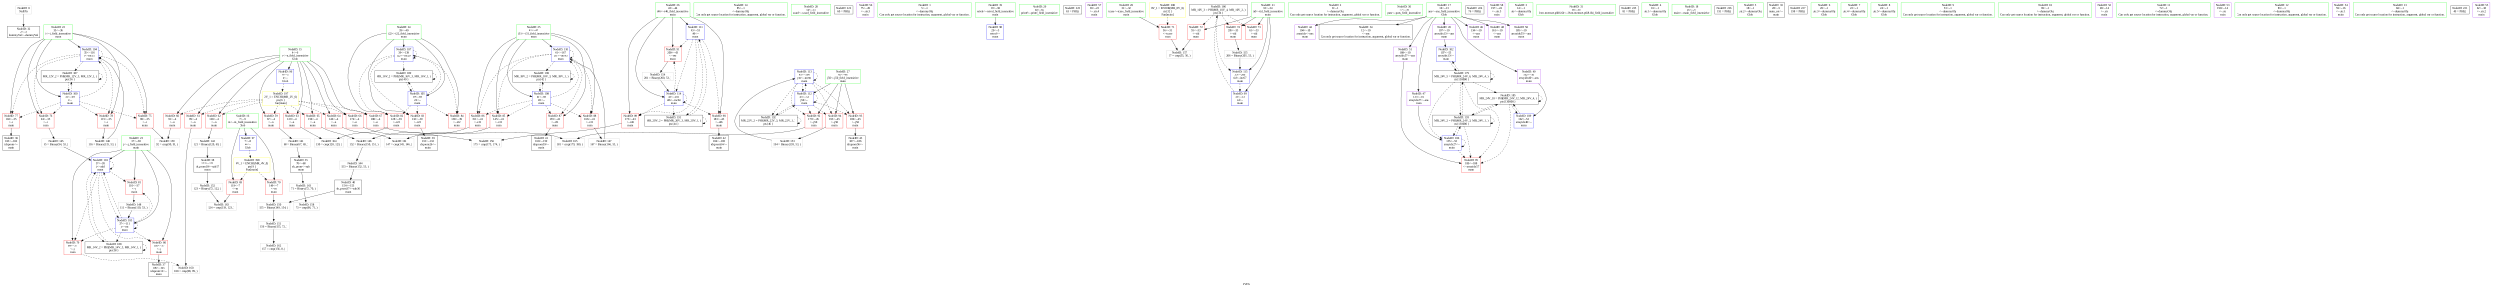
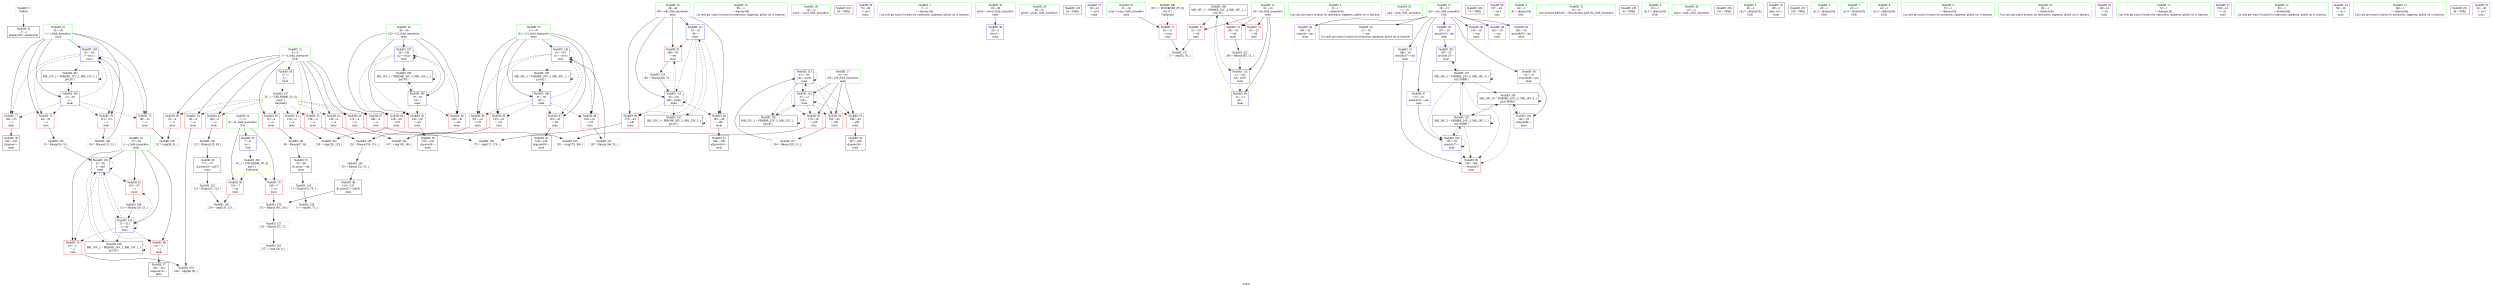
  digraph {
    fontname="Liberation Serif"
    label=SVFG
    node [color=red fontname="Liberation Serif" shape=record]
    edge [fontname="Liberation Serif" style=dashed]
    n1 [color=grey label="{NodeID: 0\nNullPtr}"]
    n2 [color=black label="{NodeID: 32\n2\<--3\ndummyVal\<--dummyVal\n}"]
    n3 [color=blue label="{NodeID: 97\n7\<--8\nm\<--\nGlob }"]
    n4 [color=yellow label="{NodeID: 198\n4V_1 = ENCHI(MR_4V_0)\npts\{9 \}\nFun[main]}" style=double]
    n5 [label="{NodeID: 70\n149\<--7\n\<--m\nmain\n}"]
    n6 [label="{NodeID: 69\n119\<--7\n\<--m\nmain\n}"]
    n7 [color=grey label="{NodeID: 150\n155 = Binary(149, 154, )\n}"]
    n8 [color=grey label="{NodeID: 163\n124 = cmp(119, 123, )\n}"]
    n9 [color=green label="{NodeID: 14\n85\<--1\n\<--dummyObj\nCan only get source location for instruction, argument, global var or function.}"]
    n10 [color=blue label="{NodeID: 111\n43\<--53\ni46\<--\nmain\n}"]
    n11 [label="{NodeID: 89\n173\<--43\n\<--i46\nmain\n}"]
    n12 [label="{NodeID: 90\n183\<--43\n\<--i46\nmain\n}"]
    n13 [label="{NodeID: 91\n200\<--43\n\<--i46\nmain\n}"]
    n14 [color=blue label="{NodeID: 114\n43\<--201\ni46\<--inc64\nmain\n}"]
    n15 [color=black label="{NodeID: 191\nMR_20V_2 = PHI(MR_20V_3, MR_20V_1, )\npts\{44 \}\n}"]
    n16 [color=grey label="{NodeID: 156\n175 = cmp(173, 174, )\n}"]
    n17 [color=black label="{NodeID: 42\n184\<--183\nidxprom54\<--\nmain\n}"]
    n18 [color=grey label="{NodeID: 154\n201 = Binary(200, 53, )\n}"]
    n19 [color=green label="{NodeID: 28\n50\<--51\nscanf\<--scanf_field_insensitive\n}"]
    n20 [color=black label="{NodeID: 222\n60 = PHI()\n}"]
    n21 [color=purple label="{NodeID: 56\n75\<--20\n\<--.str.3\nmain\n}"]
    n22 [color=grey label="{NodeID: 153\n194 = Binary(193, 53, )\n}"]
    n23 [color=blue label="{NodeID: 113\n45\<--194\nj50\<--inc60\nmain\n}"]
    n24 [color=blue label="{NodeID: 112\n45\<--53\nj50\<--\nmain\n}"]
    n25 [label="{NodeID: 92\n179\<--45\n\<--j50\nmain\n}"]
    n26 [label="{NodeID: 93\n186\<--45\n\<--j50\nmain\n}"]
    n27 [label="{NodeID: 94\n193\<--45\n\<--j50\nmain\n}"]
    n28 [color=black label="{NodeID: 192\nMR_22V_2 = PHI(MR_22V_3, MR_22V_1, )\npts\{46 \}\n}"]
    n29 [color=grey label="{NodeID: 165\n181 = cmp(179, 180, )\n}"]
    n30 [color=black label="{NodeID: 43\n187\<--186\nidxprom56\<--\nmain\n}"]
    n31 [color=grey label="{NodeID: 151\n156 = Binary(155, 72, )\n}"]
    n32 [color=grey label="{NodeID: 162\n157 = cmp(156, 8, )\n}"]
    n33 [label="{NodeID: 84\n138\<--39\n\<--i22\nmain\n}"]
    n34 [color=blue label="{NodeID: 107\n39\<--139\ni22\<--inc29\nmain\n}"]
    n35 [label="{NodeID: 82\n128\<--39\n\<--i22\nmain\n}"]
    n36 [label="{NodeID: 83\n132\<--39\n\<--i22\nmain\n}"]
    n37 [color=black label="{NodeID: 189\nMR_16V_2 = PHI(MR_16V_3, MR_16V_1, )\npts\{40 \}\n}"]
    n38 [color=green label="{NodeID: 1\n5\<--1\n\<--dummyObj\nCan only get source location for instruction, argument, global var or function.}"]
    n39 [color=blue label="{NodeID: 98\n29\<--5\nretval\<--\nmain\n}"]
    n40 [color=green label="{NodeID: 15\n4\<--6\nn\<--n_field_insensitive\nGlob }"]
    n41 [label="{NodeID: 59\n67\<--4\n\<--n\nmain\n}"]
    n42 [label="{NodeID: 60\n91\<--4\n\<--n\nmain\n}"]
    n43 [label="{NodeID: 61\n99\<--4\n\<--n\nmain\n}"]
    n44 [label="{NodeID: 62\n120\<--4\n\<--n\nmain\n}"]
    n45 [label="{NodeID: 63\n129\<--4\n\<--n\nmain\n}"]
    n46 [label="{NodeID: 64\n146\<--4\n\<--n\nmain\n}"]
    n47 [label="{NodeID: 65\n150\<--4\n\<--n\nmain\n}"]
    n48 [label="{NodeID: 66\n174\<--4\n\<--n\nmain\n}"]
    n49 [label="{NodeID: 67\n180\<--4\n\<--n\nmain\n}"]
    n50 [color=blue label="{NodeID: 96\n4\<--5\nn\<--\nGlob }"]
    n51 [color=grey label="{NodeID: 141\n68 = Binary(67, 69, )\n}"]
    n52 [color=grey label="{NodeID: 159\n92 = cmp(90, 91, )\n}"]
    n53 [color=grey label="{NodeID: 160\n100 = cmp(98, 99, )\n}"]
    n54 [color=grey label="{NodeID: 142\n121 = Binary(120, 69, )\n}"]
    n55 [color=grey label="{NodeID: 164\n130 = cmp(128, 129, )\n}"]
    n56 [color=grey label="{NodeID: 161\n147 = cmp(145, 146, )\n}"]
    n57 [color=grey label="{NodeID: 146\n152 = Binary(150, 151, )\n}"]
    n58 [color=yellow label="{NodeID: 197\n2V_1 = ENCHI(MR_2V_0)\npts\{6 \}\nFun[main]}" style=double]
    n59 [color=black label="{NodeID: 35\n70\<--68\nsh_prom\<--sub\nmain\n}"]
    n60 [color=black label="{NodeID: 38\n122\<--121\nsh_prom18\<--sub17\nmain\n}"]
    n61 [color=grey label="{NodeID: 144\n153 = Binary(152, 53, )\n}"]
    n62 [color=green label="{NodeID: 29\n64\<--65\nprintf\<--printf_field_insensitive\n}"]
    n63 [color=black label="{NodeID: 223\n63 = PHI()\n}"]
    n64 [color=grey label="{NodeID: 140\n116 = Binary(115, 53, )\n}"]
    n65 [color=blue label="{NodeID: 104\n35\<--116\ni\<--inc15\nmain\n}"]
    n66 [label="{NodeID: 75\n90\<--35\n\<--i\nmain\n}"]
    n67 [label="{NodeID: 76\n94\<--35\n\<--i\nmain\n}"]
    n68 [label="{NodeID: 77\n102\<--35\n\<--i\nmain\n}"]
    n69 [label="{NodeID: 78\n115\<--35\n\<--i\nmain\n}"]
    n70 [color=black label="{NodeID: 187\nMR_12V_2 = PHI(MR_12V_3, MR_12V_1, )\npts\{36 \}\n}"]
    n71 [color=grey label="{NodeID: 145\n95 = Binary(94, 53, )\n}"]
    n72 [color=black label="{NodeID: 36\n103\<--102\nidxprom\<--\nmain\n}"]
    n73 [color=blue label="{NodeID: 100\n35\<--69\ni\<--\nmain\n}"]
    n74 [color=purple label="{NodeID: 57\n80\<--22\n\<--.str.4\nmain\n}"]
    n75 [label="{NodeID: 71\n56\<--31\n\<--tcase\nmain\n}"]
    n76 [color=grey label="{NodeID: 157\n57 = cmp(55, 56, )\n}"]
    n77 [label="{NodeID: 85\n145\<--41\n\<--i31\nmain\n}"]
    n78 [color=green label="{NodeID: 2\n8\<--1\n\<--dummyObj\nCan only get source location for instruction, argument, global var or function.}"]
    n79 [color=blue label="{NodeID: 99\n33\<--53\ntid\<--\nmain\n}"]
    n80 [color=black label="{NodeID: 186\nMR_10V_3 = PHI(MR_10V_4, MR_10V_2, )\npts\{34 \}\n}"]
    n81 [color=blue label="{NodeID: 115\n33\<--206\ntid\<--inc67\nmain\n}"]
    n82 [label="{NodeID: 72\n55\<--33\n\<--tid\nmain\n}"]
    n83 [label="{NodeID: 73\n61\<--33\n\<--tid\nmain\n}"]
    n84 [label="{NodeID: 74\n205\<--33\n\<--tid\nmain\n}"]
    n85 [color=grey label="{NodeID: 155\n206 = Binary(205, 53, )\n}"]
    n86 [color=green label="{NodeID: 16\n7\<--9\nm\<--m_field_insensitive\nGlob }"]
    n87 [color=grey label="{NodeID: 158\n73 = cmp(66, 71, )\n}"]
    n88 [color=green label="{NodeID: 30\n77\<--78\nputs\<--puts_field_insensitive\n}"]
    n89 [color=purple label="{NodeID: 44\n104\<--10\narrayidx\<--ans\nmain\n}"]
    n90 [color=black label="{NodeID: 224\n76 = PHI()\n}"]
    n91 [color=grey label="{NodeID: 143\n71 = Binary(72, 70, )\n}"]
    n92 [color=purple label="{NodeID: 58\n197\<--24\n\<--.str.5\nmain\n}"]
    n93 [label="{NodeID: 86\n151\<--41\n\<--i31\nmain\n}"]
    n94 [color=black label="{NodeID: 40\n154\<--153\nsh_prom37\<--sub36\nmain\n}"]
    n95 [color=green label="{NodeID: 3\n14\<--1\n.str\<--dummyObj\nGlob }"]
    n96 [color=blue label="{NodeID: 101\n37\<--95\nj\<--add\nmain\n}"]
    n97 [color=green label="{NodeID: 17\n10\<--13\nans\<--ans_field_insensitive\nGlob }"]
    n98 [color=black label="{NodeID: 34\n12\<--10\n\<--ans\nCan only get source location for instruction, argument, global var or function.}"]
    n99 [color=purple label="{NodeID: 45\n107\<--10\narrayidx13\<--ans\nmain\n}"]
    n100 [color=purple label="{NodeID: 46\n134\<--10\n\<--ans\nmain\n}"]
    n101 [color=purple label="{NodeID: 47\n135\<--10\narrayidx27\<--ans\nmain\n}"]
    n102 [color=purple label="{NodeID: 48\n161\<--10\n\<--ans\nmain\n}"]
    n103 [color=purple label="{NodeID: 49\n162\<--10\narrayidx40\<--ans\nmain\n}"]
    n104 [color=purple label="{NodeID: 50\n185\<--10\narrayidx55\<--ans\nmain\n}"]
    n105 [color=purple label="{NodeID: 51\n188\<--10\narrayidx57\<--ans\nmain\n}"]
    n106 [color=blue label="{NodeID: 102\n107\<--53\narrayidx13\<--\nmain\n}"]
    n107 [color=blue label="{NodeID: 106\n135\<--53\narrayidx27\<--\nmain\n}"]
    n108 [color=blue label="{NodeID: 109\n162\<--53\narrayidx40\<--\nmain\n}"]
    n109 [label="{NodeID: 95\n189\<--188\n\<--arrayidx57\nmain\n}"]
    n110 [color=black label="{NodeID: 179\nMR_24V_5 = PHI(MR_24V_6, MR_24V_4, )\npts\{130000 \}\n}"]
    n111 [color=black label="{NodeID: 193\nMR_24V_2 = PHI(MR_24V_3, MR_24V_1, )\npts\{130000 \}\n}"]
    n112 [color=black label="{NodeID: 185\nMR_24V_10 = PHI(MR_24V_12, MR_24V_4, )\npts\{130000 \}\n}"]
    n113 [color=green label="{NodeID: 31\n86\<--87\nllvm.memset.p0i8.i64\<--llvm.memset.p0i8.i64_field_insensitive\n}"]
    n114 [color=black label="{NodeID: 225\n81 = PHI()\n}"]
    n115 [color=grey label="{NodeID: 152\n123 = Binary(72, 122, )\n}"]
    n116 [label="{NodeID: 87\n159\<--41\n\<--i31\nmain\n}"]
    n117 [color=black label="{NodeID: 41\n160\<--159\nidxprom39\<--\nmain\n}"]
    n118 [color=green label="{NodeID: 4\n16\<--1\n.str.1\<--dummyObj\nGlob }"]
    n119 [label="{NodeID: 79\n98\<--37\n\<--j\nmain\n}"]
    n120 [label="{NodeID: 80\n105\<--37\n\<--j\nmain\n}"]
    n121 [label="{NodeID: 81\n110\<--37\n\<--j\nmain\n}"]
    n122 [color=blue label="{NodeID: 103\n37\<--111\nj\<--inc\nmain\n}"]
    n123 [color=black label="{NodeID: 188\nMR_14V_2 = PHI(MR_14V_3, MR_14V_1, )\npts\{38 \}\n}"]
    n124 [color=black label="{NodeID: 37\n106\<--105\nidxprom12\<--\nmain\n}"]
    n125 [color=grey label="{NodeID: 148\n111 = Binary(110, 53, )\n}"]
    n126 [color=green label="{NodeID: 18\n26\<--27\nmain\<--main_field_insensitive\n}"]
    n127 [color=black label="{NodeID: 226\n191 = PHI()\n}"]
    n128 [label="{NodeID: 88\n166\<--41\n\<--i31\nmain\n}"]
    n129 [color=grey label="{NodeID: 147\n167 = Binary(166, 53, )\n}"]
    n130 [color=blue label="{NodeID: 110\n41\<--167\ni31\<--inc43\nmain\n}"]
    n131 [color=black label="{NodeID: 190\nMR_18V_2 = PHI(MR_18V_3, MR_18V_1, )\npts\{42 \}\n}"]
    n132 [color=green label="{NodeID: 5\n18\<--1\n.str.2\<--dummyObj\nGlob }"]
    n133 [color=green label="{NodeID: 19\n29\<--30\nretval\<--retval_field_insensitive\nmain\n}"]
    n134 [color=black label="{NodeID: 33\n28\<--5\nmain_ret\<--\nmain\n}"]
    n135 [color=black label="{NodeID: 227\n198 = PHI()\n}"]
    n136 [color=green label="{NodeID: 6\n20\<--1\n.str.3\<--dummyObj\nGlob }"]
    n137 [color=green label="{NodeID: 20\n31\<--32\ntcase\<--tcase_field_insensitive\nmain\n}"]
    n138 [color=yellow label="{NodeID: 200\n8V_1 = ENCHI(MR_8V_0)\npts\{32 \}\nFun[main]}" style=double]
    n139 [color=green label="{NodeID: 7\n22\<--1\n.str.4\<--dummyObj\nGlob }"]
    n140 [color=green label="{NodeID: 21\n33\<--34\ntid\<--tid_field_insensitive\nmain\n}"]
    n141 [color=green label="{NodeID: 8\n24\<--1\n.str.5\<--dummyObj\nGlob }"]
    n142 [color=blue label="{NodeID: 105\n39\<--69\ni22\<--\nmain\n}"]
    n143 [color=black label="{NodeID: 39\n133\<--132\nidxprom26\<--\nmain\n}"]
    n144 [color=green label="{NodeID: 22\n35\<--36\ni\<--i_field_insensitive\nmain\n}"]
    n145 [color=blue label="{NodeID: 108\n41\<--69\ni31\<--\nmain\n}"]
    n146 [color=green label="{NodeID: 9\n53\<--1\n\<--dummyObj\nCan only get source location for instruction, argument, global var or function.}"]
    n147 [color=green label="{NodeID: 23\n37\<--38\nj\<--j_field_insensitive\nmain\n}"]
    n148 [color=green label="{NodeID: 10\n69\<--1\n\<--dummyObj\nCan only get source location for instruction, argument, global var or function.}"]
    n149 [color=green label="{NodeID: 24\n39\<--40\ni22\<--i22_field_insensitive\nmain\n}"]
    n150 [color=purple label="{NodeID: 52\n48\<--14\n\<--.str\nmain\n}"]
    n151 [color=green label="{NodeID: 11\n72\<--1\n\<--dummyObj\nCan only get source location for instruction, argument, global var or function.}"]
    n152 [color=green label="{NodeID: 25\n41\<--42\ni31\<--i31_field_insensitive\nmain\n}"]
    n153 [color=purple label="{NodeID: 53\n190\<--14\n\<--.str\nmain\n}"]
    n154 [color=green label="{NodeID: 12\n83\<--1\n\<--dummyObj\nCan only get source location for instruction, argument, global var or function.}"]
    n155 [color=green label="{NodeID: 26\n43\<--44\ni46\<--i46_field_insensitive\nmain\n}"]
    n156 [color=purple label="{NodeID: 54\n59\<--16\n\<--.str.1\nmain\n}"]
    n157 [color=green label="{NodeID: 13\n84\<--1\n\<--dummyObj\nCan only get source location for instruction, argument, global var or function.}"]
    n158 [color=green label="{NodeID: 27\n45\<--46\nj50\<--j50_field_insensitive\nmain\n}"]
    n159 [color=black label="{NodeID: 221\n49 = PHI()\n}"]
    n160 [color=purple label="{NodeID: 55\n62\<--18\n\<--.str.2\nmain\n}"]
    n1 -> n2 [style=solid]
    n3 -> n4
    n4 -> n5
    n4 -> n6
    n5 -> n7 [style=solid]
    n6 -> n8 [style=solid]
    n7 -> n31 [style=solid]
    n10 -> n11
    n10 -> n12
    n10 -> n13
    n10 -> n14
    n10 -> n15
    n11 -> n16 [style=solid]
    n12 -> n17 [style=solid]
    n13 -> n18 [style=solid]
    n14 -> n11
    n14 -> n12
    n14 -> n13
    n14 -> n14
    n14 -> n15
    n15 -> n10
    n15 -> n15
    n18 -> n14 [style=solid]
    n22 -> n23 [style=solid]
    n23 -> n23
    n23 -> n24
    n23 -> n25
    n23 -> n26
    n23 -> n27
    n23 -> n28
    n24 -> n23
    n24 -> n24
    n24 -> n25
    n24 -> n26
    n24 -> n27
    n24 -> n28
    n25 -> n29 [style=solid]
    n26 -> n30 [style=solid]
    n27 -> n22 [style=solid]
    n28 -> n24
    n28 -> n28
    n31 -> n32 [style=solid]
    n34 -> n33
    n34 -> n34
    n34 -> n35
    n34 -> n36
    n34 -> n37
    n35 -> n55 [style=solid]
    n36 -> n143 [style=solid]
    n37 -> n37
    n37 -> n142
    n40 -> n41 [style=solid]
    n40 -> n42 [style=solid]
    n40 -> n43 [style=solid]
    n40 -> n44 [style=solid]
-   n40 -> n45 [style=solid]
+   n40 -> n45
    n40 -> n46 [style=solid]
    n40 -> n47 [style=solid]
    n40 -> n48 [style=solid]
    n40 -> n49 [style=solid]
    n40 -> n50 [style=solid]
    n41 -> n51 [style=solid]
    n42 -> n52 [style=solid]
    n43 -> n53 [style=solid]
    n44 -> n54 [style=solid]
    n45 -> n55 [style=solid]
    n46 -> n56 [style=solid]
    n47 -> n57 [style=solid]
    n48 -> n16 [style=solid]
    n49 -> n29 [style=solid]
    n50 -> n58
    n51 -> n59 [style=solid]
    n54 -> n60 [style=solid]
    n57 -> n61 [style=solid]
    n58 -> n41
    n58 -> n42
    n58 -> n43
    n58 -> n44
    n58 -> n45
    n58 -> n46
    n58 -> n47
    n58 -> n48
    n58 -> n49
    n59 -> n91 [style=solid]
    n60 -> n115 [style=solid]
    n61 -> n94 [style=solid]
    n64 -> n65 [style=solid]
    n65 -> n65
    n65 -> n66
    n65 -> n67
    n65 -> n68
    n65 -> n69
    n65 -> n70
    n66 -> n52 [style=solid]
    n67 -> n71 [style=solid]
    n68 -> n72 [style=solid]
    n69 -> n64 [style=solid]
    n70 -> n70
    n70 -> n73
    n71 -> n96 [style=solid]
    n73 -> n65
    n73 -> n66
    n73 -> n67
    n73 -> n68
    n73 -> n69
    n73 -> n70
    n75 -> n76 [style=solid]
    n77 -> n56 [style=solid]
    n79 -> n80
    n80 -> n81
    n80 -> n82
    n80 -> n83
    n80 -> n84
    n81 -> n79
    n82 -> n76 [style=solid]
    n84 -> n85 [style=solid]
    n85 -> n81 [style=solid]
    n86 -> n3 [style=solid]
    n86 -> n5 [style=solid]
    n86 -> n6 [style=solid]
    n91 -> n87 [style=solid]
    n93 -> n57 [style=solid]
    n94 -> n7 [style=solid]
    n96 -> n96
    n96 -> n119
    n96 -> n120
    n96 -> n121
    n96 -> n122
    n96 -> n123
    n97 -> n89 [style=solid]
    n97 -> n98 [style=solid]
    n97 -> n99 [style=solid]
    n97 -> n100 [style=solid]
    n97 -> n101 [style=solid]
    n97 -> n102 [style=solid]
    n97 -> n103 [style=solid]
    n97 -> n104 [style=solid]
    n97 -> n105 [style=solid]
    n99 -> n106 [style=solid]
    n101 -> n107 [style=solid]
    n103 -> n108 [style=solid]
    n105 -> n109 [style=solid]
    n106 -> n110
    n107 -> n107
    n107 -> n109
    n107 -> n111
    n108 -> n112
    n110 -> n106
    n110 -> n107
    n110 -> n109
    n110 -> n110
    n110 -> n111
    n110 -> n112
    n111 -> n107
    n111 -> n109
    n111 -> n110
    n111 -> n111
    n111 -> n112
    n112 -> n108
    n112 -> n109
    n112 -> n111
    n112 -> n112
    n115 -> n8 [style=solid]
    n116 -> n117 [style=solid]
-   n119 -> n53
+   n119 -> n53 [style=solid]
    n120 -> n124 [style=solid]
    n121 -> n125 [style=solid]
    n122 -> n96
    n122 -> n119
    n122 -> n120
    n122 -> n121
    n122 -> n122
    n122 -> n123
    n123 -> n96
    n123 -> n123
    n125 -> n122 [style=solid]
    n128 -> n129 [style=solid]
    n129 -> n130 [style=solid]
    n130 -> n77
    n130 -> n93
    n130 -> n116
    n130 -> n128
    n130 -> n130
    n130 -> n131
    n131 -> n131
    n131 -> n145
    n133 -> n39 [style=solid]
    n137 -> n75 [style=solid]
    n138 -> n75
    n140 -> n79 [style=solid]
    n140 -> n81 [style=solid]
    n140 -> n82 [style=solid]
    n140 -> n83 [style=solid]
    n140 -> n84 [style=solid]
    n142 -> n33
    n142 -> n34
    n142 -> n35
    n142 -> n36
    n142 -> n37
    n144 -> n65 [style=solid]
    n144 -> n66 [style=solid]
    n144 -> n67 [style=solid]
    n144 -> n68 [style=solid]
    n144 -> n69 [style=solid]
    n144 -> n73 [style=solid]
    n145 -> n77
    n145 -> n93
    n145 -> n116
    n145 -> n128
    n145 -> n130
    n145 -> n131
    n147 -> n96 [style=solid]
    n147 -> n119 [style=solid]
    n147 -> n120 [style=solid]
    n147 -> n121 [style=solid]
    n147 -> n122 [style=solid]
    n149 -> n33 [style=solid]
    n149 -> n34 [style=solid]
    n149 -> n35 [style=solid]
    n149 -> n36 [style=solid]
    n149 -> n142 [style=solid]
    n152 -> n77 [style=solid]
    n152 -> n93 [style=solid]
    n152 -> n116 [style=solid]
    n152 -> n128 [style=solid]
    n152 -> n130 [style=solid]
    n152 -> n145 [style=solid]
    n155 -> n10 [style=solid]
    n155 -> n11 [style=solid]
    n155 -> n12 [style=solid]
    n155 -> n13 [style=solid]
    n155 -> n14 [style=solid]
    n158 -> n24 [style=solid]
    n158 -> n25 [style=solid]
    n158 -> n26 [style=solid]
    n158 -> n27 [style=solid]
  }
